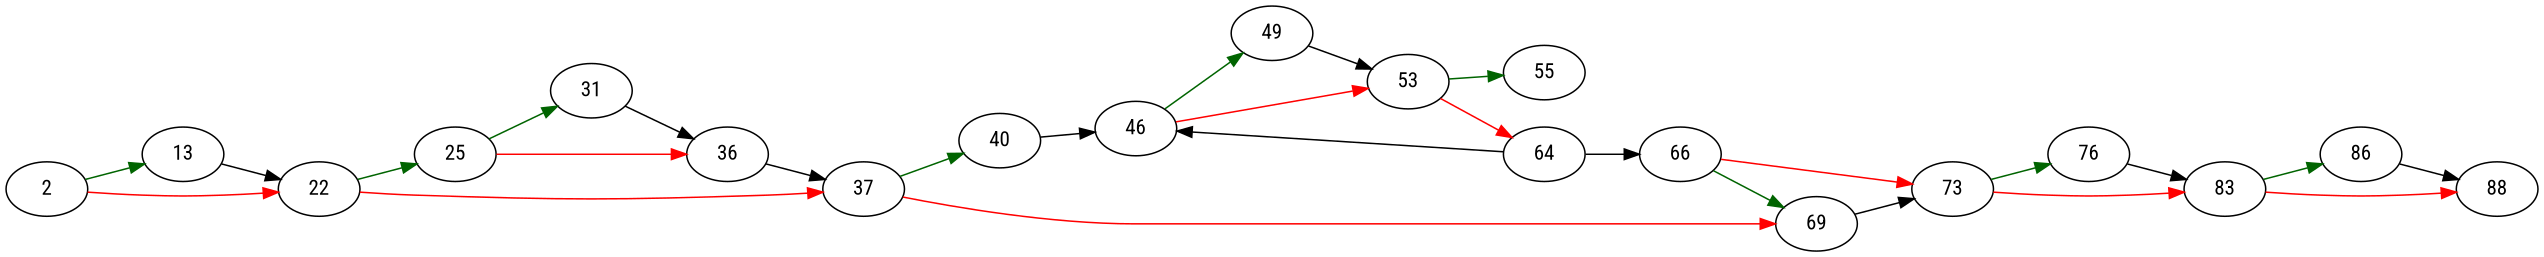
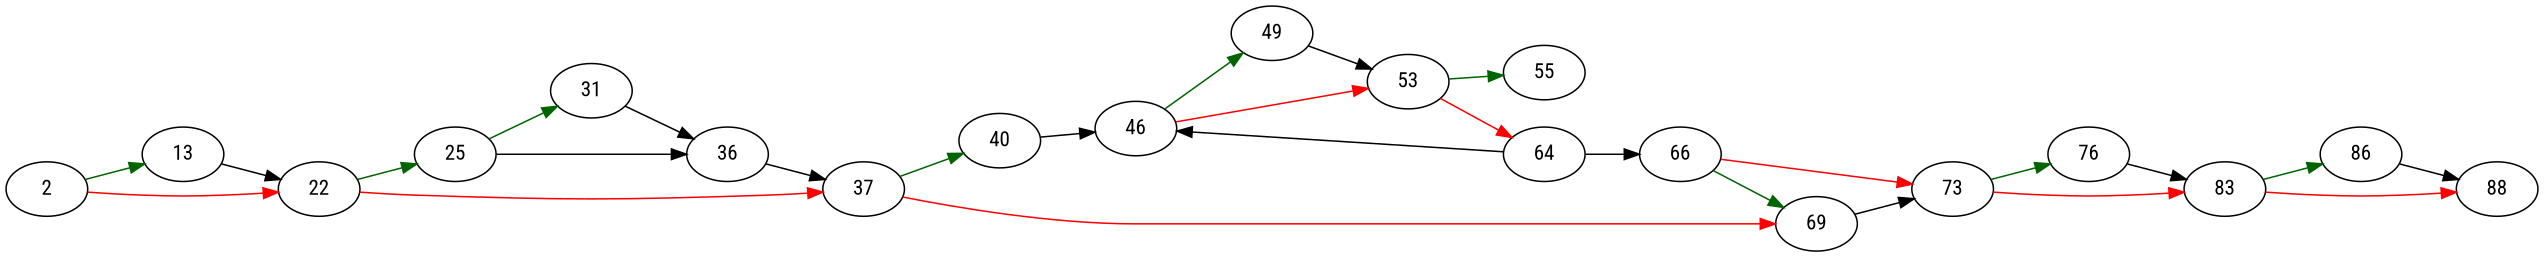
  strict digraph {
    fontname="Roboto Condensed"
    rankdir=LR
    node [fontname="Roboto Condensed"]
    edge [fontname="Roboto Condensed"]
    2 [entry=true]
    13
    22
    25
    37
    31
    36
    40
    69
    46
    66
    73
    49
    53
    76
    83
    55
    64
    86
    88
    2 -> 13 [color=darkgreen cond=true]
    2 -> 22 [color=red cond=false]
    13 -> 22
    22 -> 25 [color=darkgreen cond=true]
    22 -> 37 [color=red cond=false]
    25 -> 31 [color=darkgreen cond=true]
-   25 -> 36 [color=red cond=false]
+   25 -> 36 [color=black cond=false]
    37 -> 40 [color=darkgreen cond=true]
    37 -> 69 [color=red cond=false]
    31 -> 36
    36 -> 37
    40 -> 46
    69 -> 73
    46 -> 49 [color=darkgreen cond=true]
    46 -> 53 [color=red cond=false]
    66 -> 69 [color=darkgreen cond=true]
    66 -> 73 [color=red cond=false]
    73 -> 76 [color=darkgreen cond=true]
    73 -> 83 [color=red cond=false]
    49 -> 53
    53 -> 55 [color=darkgreen cond=true]
    53 -> 64 [color=red cond=false]
    76 -> 83
    83 -> 86 [color=darkgreen cond=true]
    83 -> 88 [color=red cond=false]
    64 -> 46
    64 -> 66
    86 -> 88
  }
